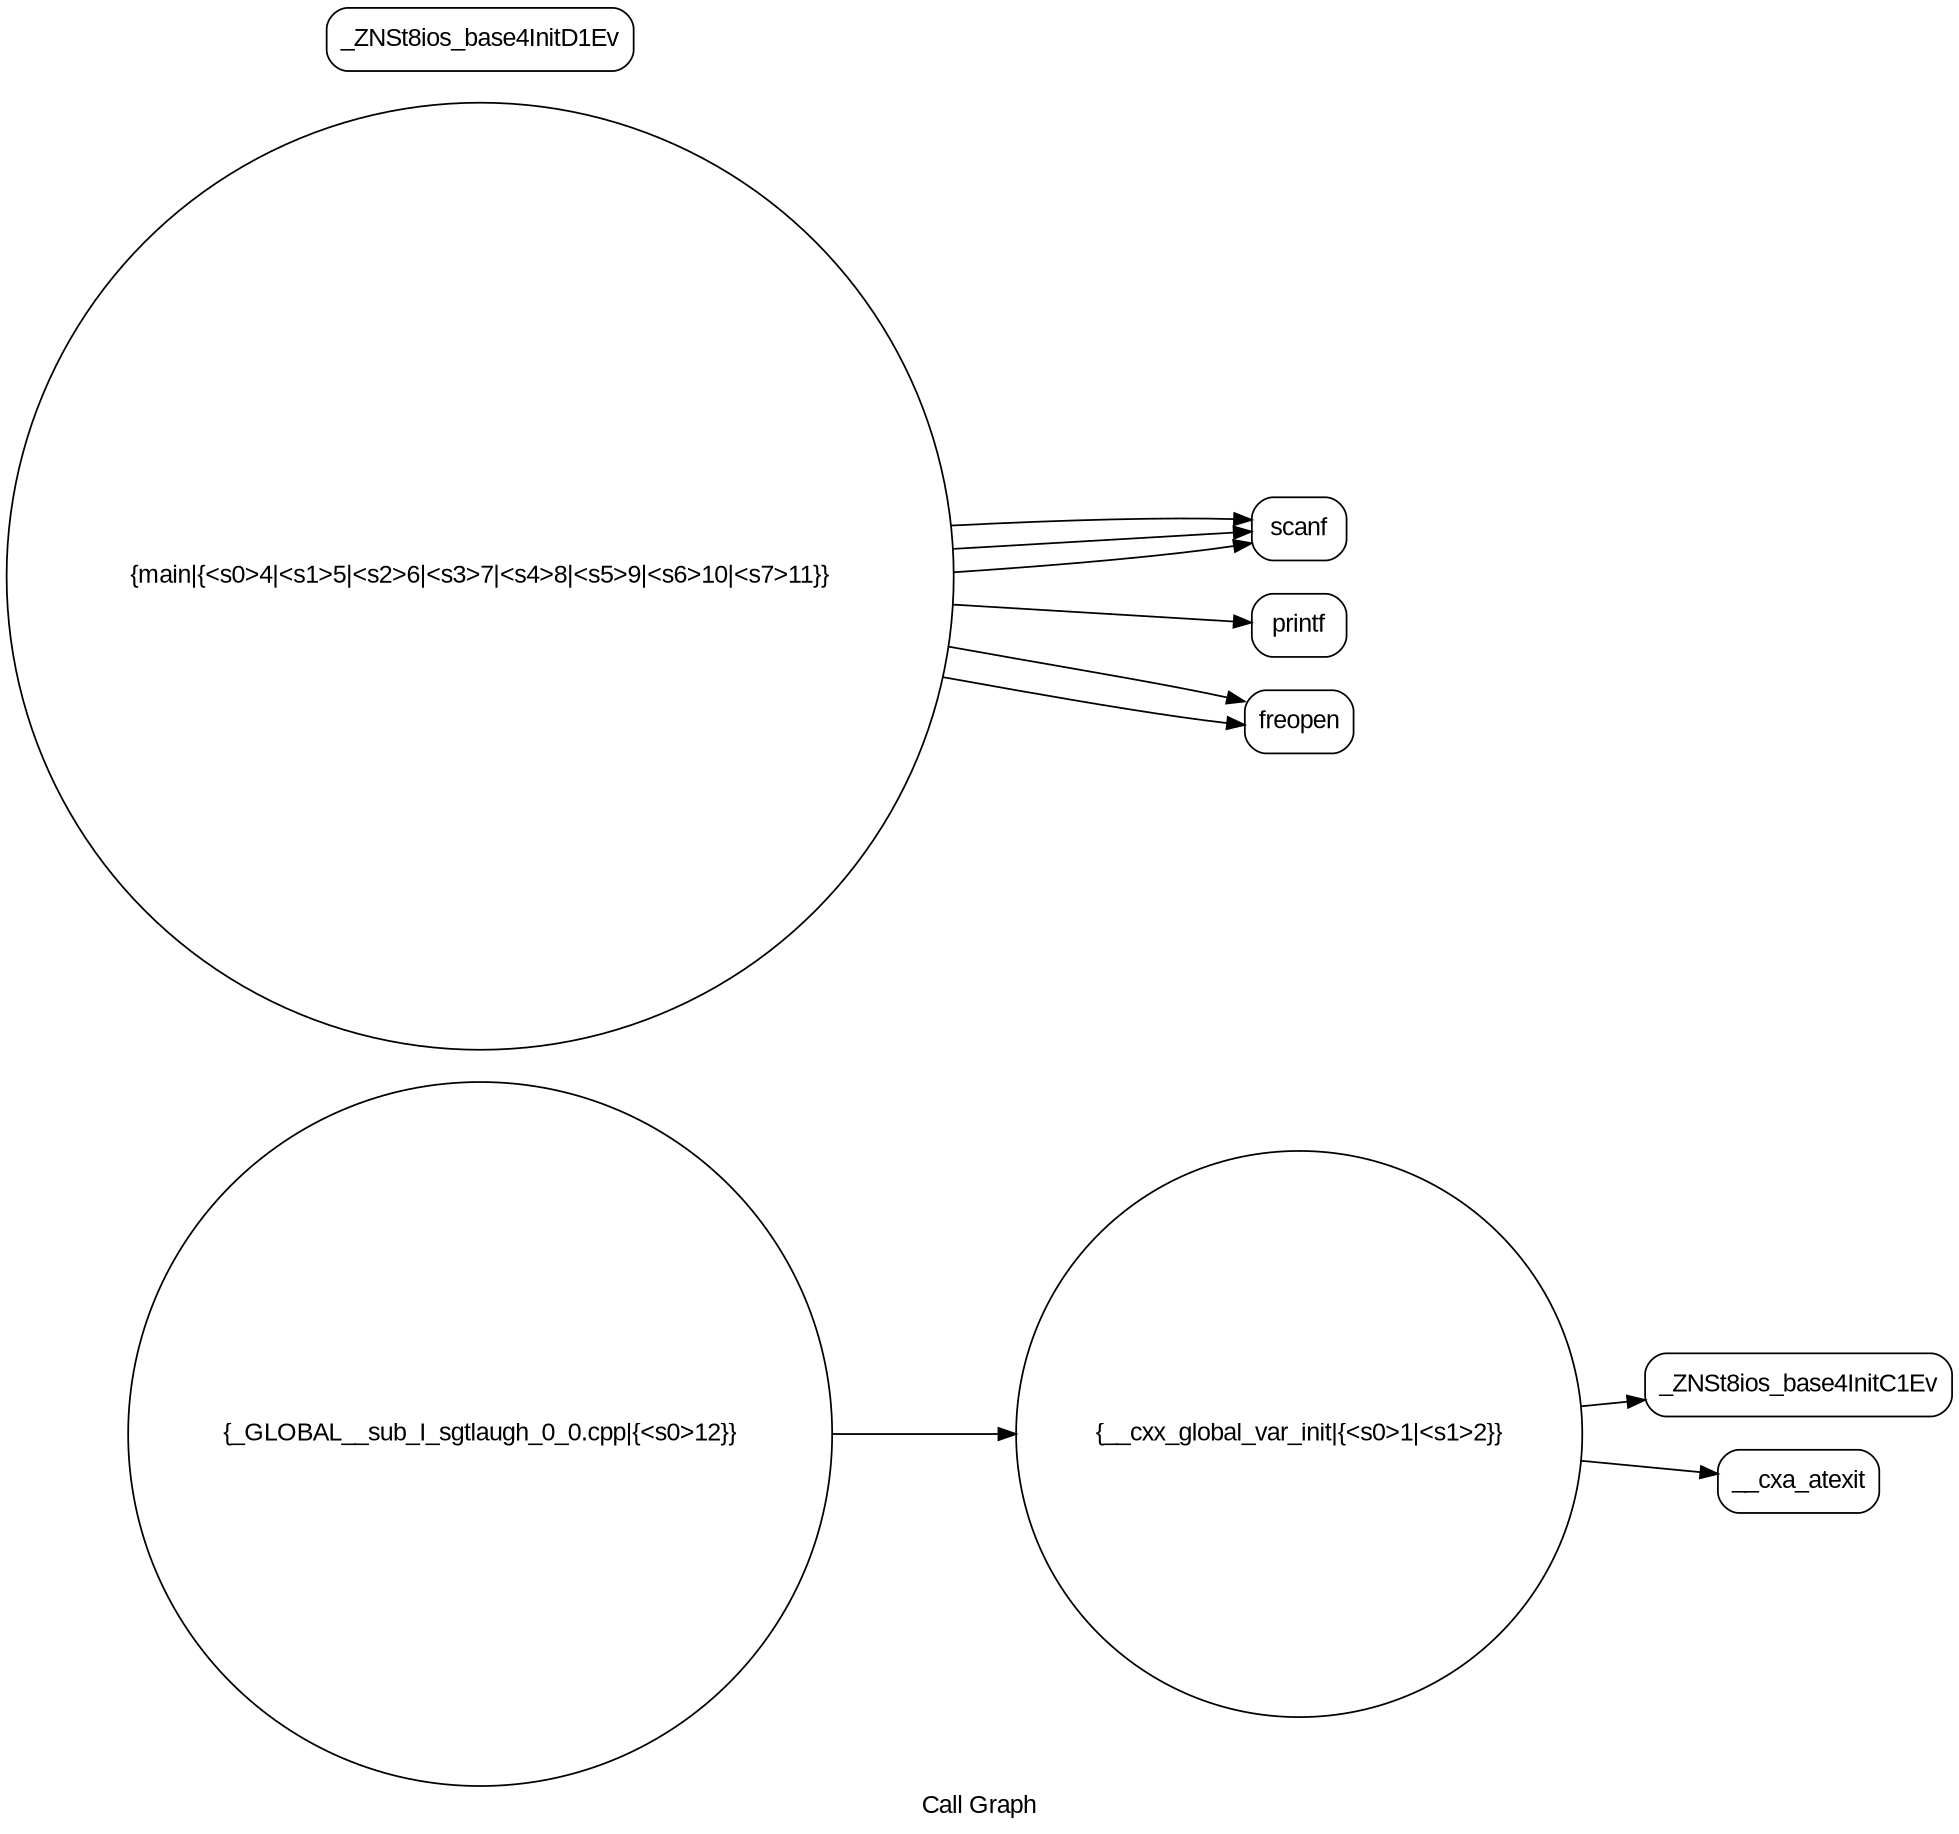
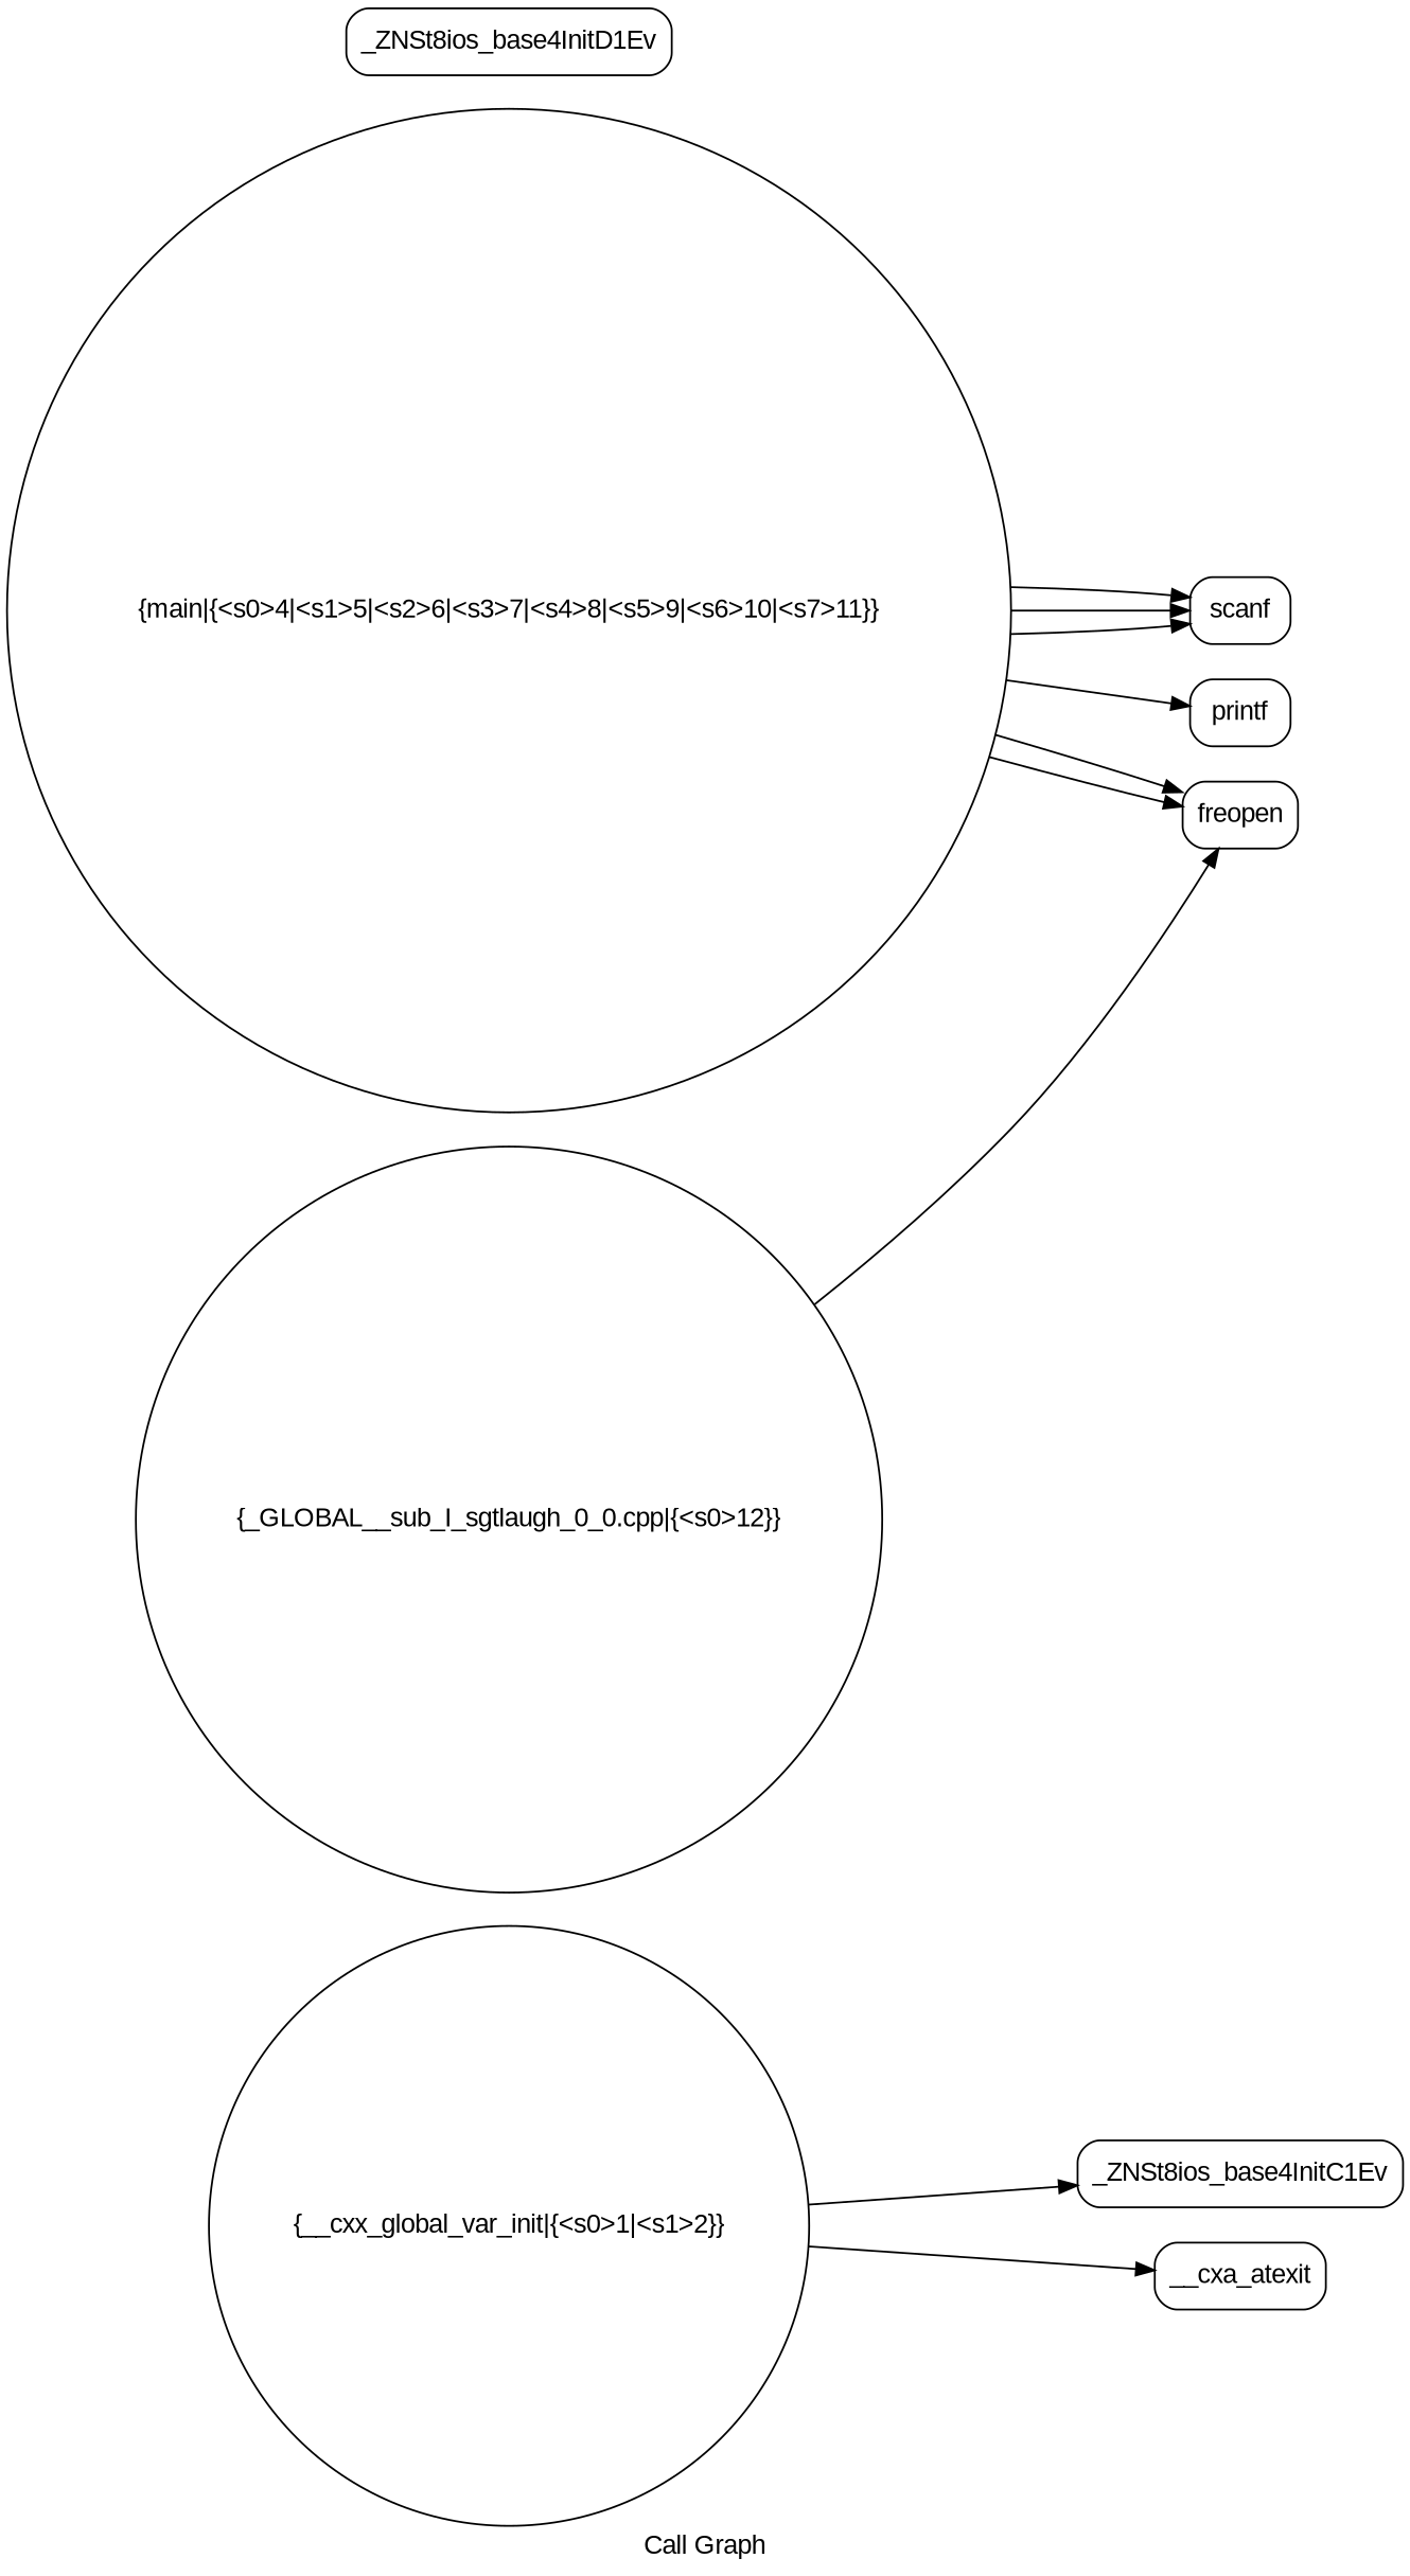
  digraph {
    fontname="Liberation Sans"
    label="Call Graph"
    rankdir=LR
    node [fontname="Liberation Sans" shape=Mrecord]
    edge [color=black fontname="Liberation Sans" tailport=s0]
    n1 [label="{__cxx_global_var_init|{<s0>1|<s1>2}}" shape=circle]
    n2 [label="{_ZNSt8ios_base4InitC1Ev}"]
    n3 [label="{__cxa_atexit}"]
    n4 [label="{scanf}"]
    n5 [label="{_ZNSt8ios_base4InitD1Ev}"]
    n6 [label="{printf}"]
    n7 [label="{freopen}"]
    n8 [label="{_GLOBAL__sub_I_sgtlaugh_0_0.cpp|{<s0>12}}" shape=circle]
    n9 [label="{main|{<s0>4|<s1>5|<s2>6|<s3>7|<s4>8|<s5>9|<s6>10|<s7>11}}" shape=circle]
    n1 -> n2
    n1 -> n3 [tailport=s1]
-   n8 -> n1
+   n8 -> n7
    n9 -> n4 [tailport=s2]
    n9 -> n4 [tailport=s3]
    n9 -> n4 [tailport=s4]
    n9 -> n6 [tailport=s7]
    n9 -> n7
    n9 -> n7 [tailport=s1]
  }
